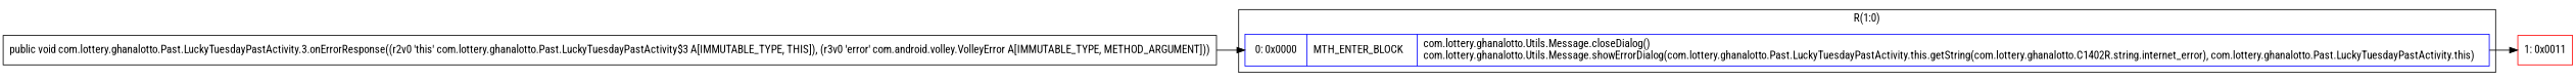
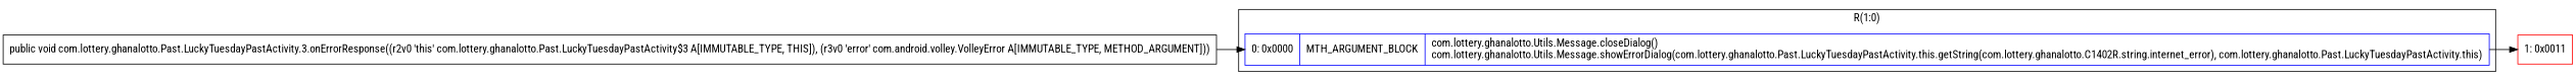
  digraph {
    rankdir=LR
    fontname="Roboto Condensed"
    node [shape=record fontname="Roboto Condensed"]
    edge [fontname="Roboto Condensed"]
-   n1 [color=blue label="{0\:\ 0x0000|MTH_ENTER_BLOCK\l|com.lottery.ghanalotto.Utils.Message.closeDialog()\lcom.lottery.ghanalotto.Utils.Message.showErrorDialog(com.lottery.ghanalotto.Past.LuckyTuesdayPastActivity.this.getString(com.lottery.ghanalotto.C1402R.string.internet_error), com.lottery.ghanalotto.Past.LuckyTuesdayPastActivity.this)\l}"]
+   n1 [color=blue label="{0\:\ 0x0000|MTH_ARGUMENT_BLOCK\l|com.lottery.ghanalotto.Utils.Message.closeDialog()\lcom.lottery.ghanalotto.Utils.Message.showErrorDialog(com.lottery.ghanalotto.Past.LuckyTuesdayPastActivity.this.getString(com.lottery.ghanalotto.C1402R.string.internet_error), com.lottery.ghanalotto.Past.LuckyTuesdayPastActivity.this)\l}"]
    n2 [color=red label="{1\:\ 0x0011}"]
    n3 [label="{public void com.lottery.ghanalotto.Past.LuckyTuesdayPastActivity.3.onErrorResponse((r2v0 'this' com.lottery.ghanalotto.Past.LuckyTuesdayPastActivity$3 A[IMMUTABLE_TYPE, THIS]), (r3v0 'error' com.android.volley.VolleyError A[IMMUTABLE_TYPE, METHOD_ARGUMENT])) }"]
    subgraph cluster_1 {
      label="R(1:0)"
      n1
    }
    n1 -> n2
    n3 -> n1
  }
